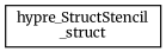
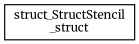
  digraph {
    rankdir=LR
    fontname=Merriweather
-   n1 [color=black fillcolor=white fontname=Merriweather fontsize=10 height=0.2 label="hypre_StructStencil\l_struct" shape=box style=filled width=0.4]
+   n1 [color=black fillcolor=white fontname=Merriweather fontsize=10 height=0.2 label="struct_StructStencil\l_struct" shape=box style=filled width=0.4]
  }
